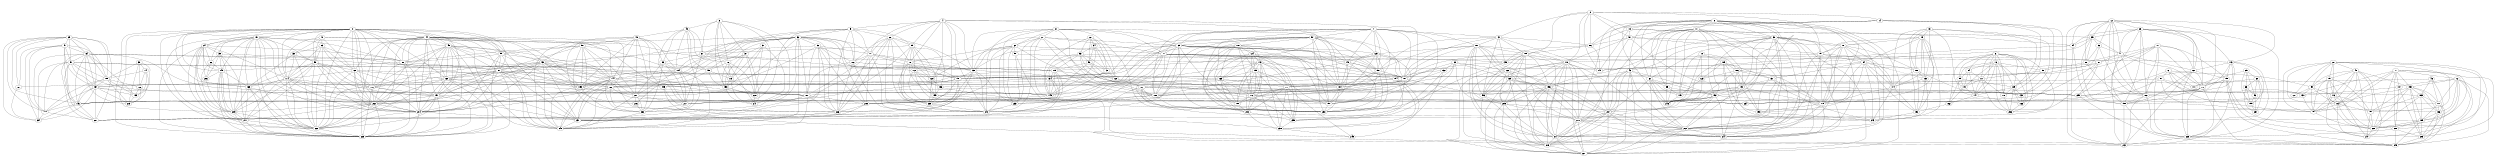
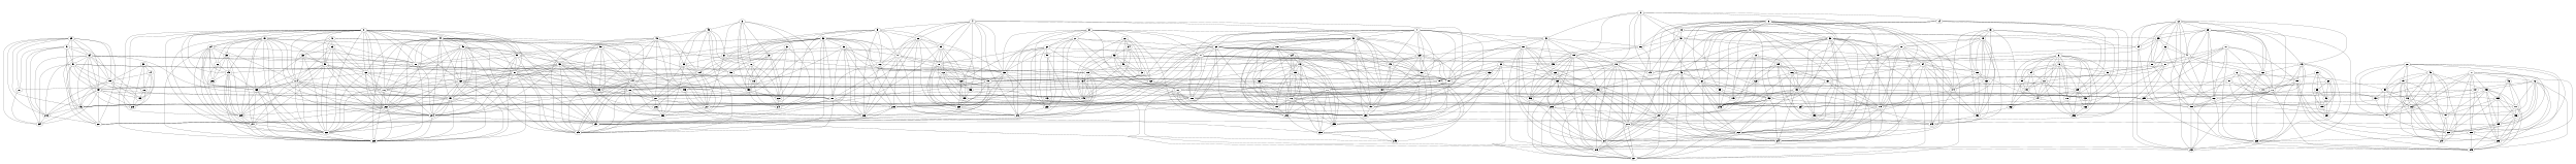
  graph {
    239
    240
    238
    245
    235
    233
    232
    248
    231
    229
    249
    228
    241
    226
    223
    242
    222
    225
    220
    247
    219
    221
-   218 [label=418]
+   218
    224
    227
    217
    216
    214
    213
    212
    244
    211
    210
    209
    208
    207
    206
    205
    204
    203
    202
    201
    200
    199
    237
    198
    197
    230
    n49 [label=596]
    195
    194
    193
    243
    192
    191
    190
    189
    188
    187
    186
    185
    184
    183
    215
    182
    181
    180
    179
    178
    236
    177
    176
    175
    246
    174
    172
    171
    170
    169
    168
    167
    166
    165
    164
    163
    162
    161
    160
    159
    234
    158
    157
    156
    155
    154
    153
    152
    151
    150
    149
    148
    147
    146
    145
    144
    143
    142
    140
    139
    138
    137
    136
    135
    141
    134
    133
    132
    131
    130
    129
    128
+   173
    126
    125
    124
    123
    122
    121
    120
    119
    118
    117
    116
    115
    114
    113
    112
    110
    109
    108
    107
    106
    105
    104
    103
    102
    101
    100
    99
    98
    97
    96
    95
    94
    93
    92
    91
    90
    89
-   127
    88
    87
    111
    86
    85
    84
    83
    82
    81
    80
    79
    78
    77
    76
    75
    74
    73
    72
    71
    70
    68
    67
    66
    65
    64
    63
    62
    61
    60
    59
    58
    57
    56
    55
    54
    53
    52
    51
    50
    49
    48
    47
    46
    45
    44
    43
    42
    41
    40
    39
    38
    37
    36
    35
    34
    33
    32
    31
    30
    29
    28
    27
    26
    25
    24
    23
    22
    21
    20
    19
    18
    17
    16
    15
    14
    13
    12
    11
    10
    9
    8
    7
    6
    5
    4
    3
    2
    1
    0
    239 -- 240
    238 -- 245
    235 -- 238
    233 -- 240
    232 -- 248
    231 -- 248
    229 -- 249
    228 -- 241
    226 -- 231
    223 -- 249
    223 -- 242
    222 -- 225
    220 -- 247
    219 -- 221
    218 -- 224
    218 -- 227
    217 -- 232
    216 -- 232
    214 -- 219
    214 -- 221
    213 -- 238
    213 -- 235
    212 -- 219
    212 -- 221
    212 -- 214
    212 -- 244
    211 -- 222
    211 -- 225
    210 -- 219
    210 -- 221
    210 -- 214
    210 -- 212
    210 -- 244
    209 -- 222
    209 -- 225
    209 -- 211
    208 -- 231
    208 -- 226
    207 -- 219
    207 -- 221
    207 -- 214
    207 -- 212
    207 -- 244
    207 -- 210
    206 -- 209
    205 -- 219
    205 -- 221
    205 -- 214
    205 -- 210
    205 -- 207
    204 -- 231
    204 -- 222
    204 -- 225
    203 -- 249
    202 -- 222
    202 -- 225
    202 -- 211
    202 -- 209
    202 -- 204
    201 -- 232
    201 -- 248
    201 -- 217
    201 -- 216
    200 -- 249
    200 -- 223
    200 -- 203
    199 -- 237
    198 -- 223
    198 -- 242
    197 -- 230
    n49 -- 219
    n49 -- 214
    n49 -- 205
    195 -- 238
    195 -- 245
    194 -- 220
    193 -- 243
    192 -- 243
    191 -- 231
    191 -- 222
    191 -- 225
    191 -- 204
    191 -- 202
    190 -- 220
    190 -- 247
    189 -- 249
    189 -- 220
    189 -- 203
    189 -- 200
    188 -- 240
    188 -- 233
    188 -- 230
    187 -- 248
    187 -- 231
    187 -- 226
    187 -- 208
    186 -- 249
    186 -- 203
    186 -- 189
    185 -- 232
    185 -- 248
    185 -- 201
    184 -- 197
    184 -- 230
    184 -- 188
    183 -- 215
    182 -- 223
    182 -- 242
    182 -- 198
    181 -- 230
    181 -- n49
    181 -- 188
    181 -- 184
    180 -- 213
    179 -- 212
    179 -- 244
    179 -- 193
    178 -- 236
    177 -- 249
    177 -- 203
    177 -- 189
    177 -- 186
    176 -- 222
    176 -- 225
    176 -- 204
    176 -- 202
    176 -- 191
    175 -- 246
    174 -- 243
    174 -- 192
    174 -- 179
    172 -- 235
    172 -- 213
    172 -- 197
    172 -- 180
    171 -- 238
    171 -- 245
    171 -- 235
    171 -- 213
    171 -- 180
    171 -- 172
    170 -- 229
    170 -- 249
    170 -- 223
    170 -- 198
    170 -- 182
    169 -- 220
    169 -- 190
    169 -- 189
    169 -- 186
    169 -- 177
    168 -- 248
    168 -- 231
    168 -- 226
    168 -- 208
    168 -- 204
    168 -- 187
    167 -- 224
    166 -- 236
    165 -- 213
    165 -- 191
    165 -- 180
    165 -- 172
    165 -- 171
    164 -- 220
    164 -- 247
    164 -- 194
    164 -- 190
    163 -- 222
    163 -- 225
    163 -- 211
    163 -- 209
    163 -- 202
    162 -- 192
    161 -- 229
    161 -- 249
    161 -- 189
    161 -- 186
    161 -- 177
    161 -- 169
    160 -- 231
    160 -- 225
    160 -- 204
    160 -- 202
    160 -- 191
    160 -- 187
    160 -- 176
    160 -- 168
    159 -- 239
    159 -- 234
    158 -- 229
    158 -- 249
    158 -- 223
    158 -- 203
    158 -- 200
    158 -- 170
    157 -- 197
    157 -- 230
    157 -- 188
    157 -- 184
    157 -- 181
    156 -- 219
    156 -- 221
    156 -- 214
    156 -- 212
    156 -- 210
    156 -- 207
    156 -- 205
    156 -- n49
    155 -- 238
    155 -- 235
    155 -- 213
    155 -- 197
    155 -- 180
    155 -- 172
    155 -- 171
    155 -- 165
    154 -- 238
    154 -- 245
    154 -- 235
    154 -- 195
    154 -- 171
    153 -- 228
    153 -- 241
    152 -- 221
    152 -- 212
    152 -- 244
    152 -- 210
    152 -- 207
    152 -- 179
    152 -- 246
    151 -- 231
    151 -- 226
    151 -- 208
    151 -- 187
    151 -- 168
    150 -- 220
    150 -- 203
    150 -- 190
    150 -- 189
    150 -- 186
    150 -- 177
    150 -- 169
    150 -- 164
    149 -- 222
    149 -- 225
    149 -- 211
    149 -- 209
    149 -- 206
    149 -- 163
    148 -- 197
    148 -- 230
    148 -- 188
    148 -- 184
    148 -- 181
    148 -- 157
    147 -- 166
    147 -- 162
    146 -- 218
    146 -- 224
    146 -- 227
    145 -- 146
    144 -- 232
    144 -- 248
    144 -- 231
    144 -- 204
    144 -- 201
    144 -- 187
    144 -- 185
    144 -- 168
    143 -- 212
    143 -- 244
    143 -- 193
    143 -- 179
    143 -- 175
    143 -- 246
    143 -- 152
    142 -- 238
    142 -- 235
    142 -- 213
    142 -- 195
    142 -- 180
    142 -- 172
    142 -- 171
    142 -- 165
    142 -- 155
    142 -- 154
    140 -- 162
    140 -- 147
    139 -- 219
    139 -- 221
    139 -- 214
    139 -- 210
    139 -- 205
    139 -- n49
    139 -- 156
    138 -- 239
    138 -- 240
    138 -- 233
    138 -- 226
    138 -- 188
    138 -- 151
    137 -- 218
    137 -- 224
    137 -- 227
    137 -- 183
    137 -- 215
    137 -- 146
    137 -- 145
    136 -- 159
    136 -- 234
    135 -- 230
    135 -- 181
    135 -- 141
    134 -- 227
    134 -- 146
    134 -- 145
    134 -- 137
    133 -- 166
    132 -- 238
    132 -- 235
    132 -- 171
    132 -- 154
    131 -- 193
    131 -- 243
    131 -- 179
    131 -- 143
    130 -- 194
    130 -- 234
    129 -- 178
    129 -- 236
    129 -- 166
    129 -- 147
    129 -- 133
    128 -- 239
    128 -- 159
    128 -- 136
+   128 -- 173
    126 -- 183
    126 -- 215
    125 -- 197
    125 -- 230
    125 -- 184
    125 -- 181
    125 -- 172
    125 -- 157
    125 -- 148
    124 -- 235
    124 -- 213
    124 -- 197
    124 -- 180
    124 -- 172
    124 -- 171
    124 -- 165
    124 -- 155
    124 -- 142
    123 -- 175
    123 -- 246
    122 -- 221
    122 -- 214
    122 -- 210
    122 -- 207
    122 -- 205
    122 -- n49
    122 -- 156
    122 -- 139
    121 -- 223
    121 -- 242
    121 -- 198
    121 -- 182
    121 -- 170
    121 -- 158
    120 -- 229
    120 -- 161
    120 -- 145
    119 -- 227
    119 -- 146
    119 -- 145
    119 -- 137
    119 -- 134
    119 -- 120
    118 -- 213
    118 -- 208
    118 -- 197
    118 -- 184
    118 -- 180
    118 -- 172
    118 -- 165
    118 -- 155
    118 -- 151
    118 -- 142
    118 -- 124
    117 -- 178
    117 -- 236
    117 -- 167
    117 -- 147
    117 -- 140
    116 -- 220
    116 -- 247
    116 -- 194
    116 -- 190
    116 -- 164
    115 -- 228
    115 -- 241
    115 -- 153
    114 -- 222
    114 -- 225
    114 -- 211
    114 -- 209
    114 -- 204
    114 -- 202
    114 -- 191
    114 -- 176
    114 -- 163
    113 -- 223
    113 -- 242
    113 -- 198
    113 -- 182
    113 -- 170
    113 -- 158
    113 -- 121
    112 -- 239
    112 -- 159
    112 -- 234
    112 -- 136
    112 -- 128
    110 -- 219
    110 -- 221
    110 -- 214
    110 -- 212
    110 -- 210
    110 -- 207
    110 -- 205
    110 -- n49
    110 -- 156
    110 -- 139
    110 -- 122
    109 -- 218
    109 -- 183
    109 -- 215
    109 -- 146
    109 -- 137
    109 -- 126
    108 -- 219
    108 -- 214
    108 -- 205
    108 -- n49
    108 -- 181
    108 -- 156
    108 -- 139
    108 -- 135
    108 -- 122
    108 -- 110
    107 -- 203
    107 -- 200
    107 -- 130
+   107 -- 173
    106 -- 193
    106 -- 243
    106 -- 179
    106 -- 246
    106 -- 143
    106 -- 131
    106 -- 123
    105 -- 193
    105 -- 243
    105 -- 246
    105 -- 143
    105 -- 131
    105 -- 123
    105 -- 106
    104 -- 232
    104 -- 248
    104 -- 217
    104 -- 201
    104 -- 185
    104 -- 144
    103 -- 243
    103 -- 192
    103 -- 174
    102 -- 240
    102 -- 226
    102 -- 187
    102 -- 138
    101 -- 219
    101 -- 214
    101 -- 205
    101 -- n49
    101 -- 181
    101 -- 157
    101 -- 156
    101 -- 139
    101 -- 125
    101 -- 122
    101 -- 110
    101 -- 108
    100 -- 192
    100 -- 174
    100 -- 133
    100 -- 103
    99 -- 162
    99 -- 147
    99 -- 140
    99 -- 129
    98 -- 178
    98 -- 236
    98 -- 117
    97 -- 248
    97 -- 231
    97 -- 225
    97 -- 204
    97 -- 202
    97 -- 191
    97 -- 185
    97 -- 176
    97 -- 168
    97 -- 160
    97 -- 144
    96 -- 199
    96 -- 237
    95 -- 216
    95 -- 153
    95 -- 115
    94 -- 242
    94 -- 198
    94 -- 141
    93 -- 248
    93 -- 231
    93 -- 226
    93 -- 204
    93 -- 202
    93 -- 191
    93 -- 187
    93 -- 185
    93 -- 176
    93 -- 168
    93 -- 160
    93 -- 144
    93 -- 97
    92 -- 235
    92 -- 205
    92 -- 172
    92 -- 171
    92 -- 139
    92 -- 132
    92 -- 122
    91 -- 218
    91 -- 224
    91 -- 227
    91 -- 146
    91 -- 145
    91 -- 137
    91 -- 134
    91 -- 119
    91 -- 109
    90 -- 233
    90 -- 242
+   90 -- 173
    90 -- 113
    89 -- 194
    89 -- 164
    89 -- 130
    89 -- 116
-   89 -- 127
    88 -- 182
    88 -- 98
    87 -- 194
    87 -- 234
    87 -- 136
    87 -- 130
    87 -- 111
    86 -- 135
    86 -- 141
    86 -- 108
    85 -- 175
    85 -- 246
    85 -- 152
    84 -- 193
    84 -- 243
    84 -- 192
    84 -- 179
    84 -- 174
    84 -- 131
    84 -- 106
    84 -- 103
    84 -- 100
    83 -- 232
    83 -- 217
    83 -- 201
    83 -- 104
    83 -- 95
    82 -- 212
    82 -- 244
    82 -- 207
    82 -- 175
    82 -- 246
    82 -- 152
    82 -- 85
    81 -- 229
    81 -- 227
    81 -- 146
    81 -- 134
    81 -- 119
    80 -- 225
    80 -- 204
    80 -- 202
    80 -- 149
    80 -- 97
    79 -- 214
    79 -- 212
    79 -- 179
    79 -- 174
    79 -- 110
    79 -- 84
    78 -- 239
    78 -- 240
    78 -- 159
    78 -- 138
    78 -- 128
    78 -- 112
    77 -- 240
    77 -- 226
    77 -- 208
    77 -- 187
    77 -- 151
    77 -- 138
    77 -- 102
    77 -- 78
    76 -- 228
    76 -- 241
    76 -- 153
    76 -- 115
    76 -- 95
    75 -- 220
    75 -- 247
    75 -- 194
    75 -- 190
    75 -- 164
    75 -- 116
    75 -- 89
    74 -- 183
    74 -- 215
    74 -- 126
    74 -- 109
    73 -- 145
    73 -- 120
    72 -- 249
    72 -- 220
    72 -- 203
    72 -- 200
    72 -- 189
    72 -- 186
    72 -- 177
    72 -- 150
    72 -- 107
    71 -- 240
    71 -- 233
    71 -- 230
    71 -- 188
    71 -- 184
    71 -- 181
    71 -- 157
    71 -- 148
    71 -- 135
    70 -- 214
    70 -- 212
    70 -- 244
    70 -- 179
    70 -- 174
    70 -- 100
    70 -- 84
    70 -- 79
    68 -- 222
    68 -- 204
    68 -- 202
    68 -- 191
    68 -- 176
    68 -- 165
    68 -- 160
    68 -- 114
    67 -- 217
    67 -- 112
    67 -- 83
    66 -- 209
    66 -- 206
    66 -- 149
    65 -- 240
    65 -- 208
    65 -- 197
    65 -- 230
    65 -- 188
    65 -- 184
    65 -- 181
    65 -- 157
    65 -- 151
    65 -- 148
    65 -- 138
    65 -- 125
    65 -- 71
    64 -- 218
    64 -- 227
    64 -- 183
    64 -- 215
    64 -- 146
    64 -- 145
    64 -- 137
    64 -- 134
    64 -- 119
    64 -- 109
    64 -- 91
    63 -- 199
    63 -- 237
    63 -- 96
    62 -- 239
    62 -- 240
    62 -- 233
    62 -- 188
    62 -- 138
    62 -- 128
    62 -- 90
    62 -- 78
    62 -- 71
    61 -- 194
    61 -- 234
    61 -- 130
    61 -- 89
    61 -- 87
    61 -- 111
    60 -- 199
    60 -- 237
    60 -- 96
    60 -- 111
    60 -- 63
    59 -- 248
    59 -- 225
    59 -- 204
    59 -- 185
    59 -- 144
    59 -- 97
    59 -- 80
    58 -- 222
    58 -- 211
    58 -- 209
    58 -- 204
    58 -- 202
    58 -- 191
    58 -- 176
    58 -- 163
    58 -- 114
    58 -- 68
    57 -- 208
    57 -- 197
    57 -- 230
    57 -- 188
    57 -- 184
    57 -- 181
    57 -- 172
    57 -- 157
    57 -- 151
    57 -- 148
    57 -- 125
    57 -- 118
    57 -- 65
    56 -- 161
    56 -- 145
    56 -- 120
    56 -- 119
    56 -- 73
    55 -- 239
    55 -- 217
    55 -- 159
    55 -- 136
    55 -- 128
    55 -- 112
    55 -- 78
    55 -- 67
    54 -- 147
    54 -- 140
    54 -- 117
    54 -- 99
    53 -- 229
    53 -- 145
    53 -- 134
    53 -- 120
    53 -- 119
    53 -- 81
    53 -- 73
    53 -- 56
    52 -- 231
    52 -- 226
    52 -- 208
    52 -- 187
    52 -- 168
    52 -- 151
    52 -- 102
    52 -- 93
    52 -- 77
    51 -- 214
    51 -- 133
    51 -- 110
    51 -- 86
    51 -- 79
    51 -- 70
    50 -- 232
    50 -- 248
    50 -- 201
    50 -- 185
    50 -- 144
    50 -- 104
    50 -- 97
    50 -- 80
    50 -- 59
    49 -- 248
    49 -- 222
    49 -- 225
    49 -- 204
    49 -- 202
    49 -- 191
    49 -- 185
    49 -- 176
    49 -- 160
    49 -- 144
    49 -- 97
    49 -- 93
    49 -- 80
    49 -- 59
    48 -- 232
    48 -- 248
    48 -- 217
    48 -- 216
    48 -- 201
    48 -- 185
    48 -- 144
    48 -- 104
    48 -- 83
    48 -- 50
    47 -- 218
    47 -- 224
    47 -- 167
    47 -- 146
    47 -- 137
    47 -- 109
    47 -- 91
    47 -- 64
    46 -- 186
    46 -- 177
    46 -- 169
    46 -- 161
    45 -- 232
    45 -- 217
    45 -- 104
    45 -- 95
    45 -- 83
    45 -- 76
    45 -- 67
    45 -- 48
    44 -- 248
    44 -- 231
    44 -- 222
    44 -- 225
    44 -- 204
    44 -- 202
    44 -- 191
    44 -- 185
    44 -- 176
    44 -- 168
    44 -- 160
    44 -- 144
    44 -- 97
    44 -- 93
    44 -- 80
    44 -- 68
    44 -- 59
    44 -- 49
    43 -- 219
    43 -- 221
    43 -- 212
    43 -- 244
    43 -- 210
    43 -- 207
    43 -- 156
    43 -- 152
    43 -- 82
    42 -- n49
    42 -- 181
    42 -- 157
    42 -- 135
    42 -- 141
    42 -- 108
    42 -- 101
    42 -- 86
    41 -- 198
    41 -- 182
    41 -- 170
    41 -- 121
    41 -- 88
    41 -- 81
    40 -- 220
    40 -- 247
    40 -- 194
    40 -- 190
    40 -- 164
    40 -- 150
    40 -- 116
    40 -- 89
    40 -- 75
    39 -- 211
    39 -- 209
    39 -- 206
    39 -- 149
    39 -- 80
    39 -- 66
    38 -- 183
    38 -- 215
    38 -- 126
    38 -- 109
    38 -- 74
    37 -- 228
    37 -- 241
    37 -- 153
    37 -- 115
    37 -- 95
    37 -- 76
    36 -- 182
    36 -- 98
    36 -- 88
    36 -- 41
    35 -- 198
    35 -- 141
    35 -- 94
    35 -- 88
    35 -- 41
    35 -- 36
    34 -- 145
    34 -- 120
    34 -- 73
    34 -- 56
    34 -- 53
    33 -- 222
    33 -- 163
    33 -- 114
    33 -- 58
    32 -- 248
    32 -- 231
    32 -- 226
    32 -- 208
    32 -- 201
    32 -- 187
    32 -- 185
    32 -- 168
    32 -- 160
    32 -- 151
    32 -- 144
    32 -- 104
    32 -- 102
    32 -- 93
    32 -- 77
    32 -- 52
    31 -- 228
    31 -- 241
    31 -- 153
    31 -- 115
    31 -- 37
    30 -- 219
    30 -- 221
    30 -- 214
    30 -- 212
    30 -- 244
    30 -- 210
    30 -- 207
    30 -- 179
    30 -- 156
    30 -- 152
    30 -- 143
    30 -- 82
    30 -- 79
    30 -- 70
    30 -- 43
    29 -- 218
    29 -- 224
    29 -- 227
    29 -- 167
    29 -- 146
    29 -- 137
    29 -- 109
    29 -- 91
    29 -- 64
    29 -- 47
    28 -- 223
    28 -- 242
    28 -- 198
    28 -- 182
    28 -- 170
    28 -- 121
    28 -- 113
    28 -- 94
    28 -- 41
    28 -- 35
    27 -- 240
    27 -- 233
    27 -- 230
    27 -- 188
    27 -- 184
    27 -- 138
    27 -- 71
    27 -- 65
    27 -- 62
    26 -- 239
    26 -- 240
    26 -- 226
    26 -- 217
    26 -- 138
    26 -- 102
    26 -- 78
    26 -- 77
    26 -- 55
    25 -- 199
    25 -- 96
    25 -- 111
    25 -- 63
    25 -- 60
    24 -- 222
    24 -- 225
    24 -- 211
    24 -- 209
    24 -- 206
    24 -- 163
    24 -- 149
    24 -- 114
    24 -- 80
    24 -- 66
    24 -- 39
    23 -- 222
    23 -- 195
    23 -- 176
    23 -- 114
    23 -- 68
    23 -- 58
    23 -- 33
    22 -- 145
    22 -- 120
    22 -- 73
    22 -- 56
    22 -- 53
    22 -- 34
    21 -- 240
    21 -- 233
    21 -- 230
    21 -- 188
    21 -- 184
    21 -- 138
    21 -- 71
    21 -- 65
    21 -- 62
    21 -- 27
    20 -- 220
    20 -- 247
    20 -- 194
    20 -- 190
    20 -- 164
    20 -- 116
    20 -- 89
-   20 -- 127
    20 -- 75
    20 -- 40
    19 -- 243
    19 -- 192
    19 -- 179
    19 -- 174
    19 -- 103
    19 -- 100
    19 -- 84
    19 -- 79
    19 -- 70
    18 -- 141
    18 -- 94
    18 -- 86
    18 -- 51
    18 -- 35
    17 -- 229
    17 -- 223
    17 -- 182
    17 -- 170
    17 -- 158
    17 -- 134
    17 -- 121
    17 -- 81
    17 -- 41
    16 -- 178
    16 -- 236
    16 -- 166
    16 -- 147
    16 -- 140
    16 -- 129
    16 -- 117
    16 -- 99
    16 -- 98
    16 -- 54
    15 -- 222
    15 -- 225
    15 -- 211
    15 -- 209
    15 -- 204
    15 -- 202
    15 -- 163
    15 -- 149
    15 -- 114
    15 -- 80
    15 -- 66
    15 -- 58
    15 -- 49
    15 -- 39
    15 -- 24
    14 -- 166
    14 -- 133
    14 -- 129
    14 -- 86
    14 -- 51
    14 -- 18
    13 -- 192
    13 -- 174
    13 -- 162
    13 -- 133
    13 -- 129
    13 -- 103
    13 -- 100
    13 -- 19
    12 -- 242
    12 -- 198
    12 -- 182
    12 -- 170
    12 -- 121
    12 -- 113
    12 -- 94
    12 -- 88
    12 -- 41
    12 -- 36
    12 -- 35
    12 -- 28
    11 -- 212
    11 -- 244
    11 -- 207
    11 -- 175
    11 -- 246
    11 -- 152
    11 -- 143
    11 -- 85
    11 -- 82
    11 -- 43
    11 -- 30
    10 -- 175
    10 -- 246
    10 -- 123
    10 -- 106
    10 -- 105
    9 -- 195
    9 -- 142
    9 -- 114
    9 -- 68
    9 -- 58
    9 -- 33
    9 -- 23
    8 -- 221
    8 -- 212
    8 -- 244
    8 -- 210
    8 -- 207
    8 -- 179
    8 -- 246
    8 -- 152
    8 -- 143
    8 -- 85
    8 -- 82
    8 -- 43
    8 -- 30
    8 -- 11
    7 -- 197
    7 -- 230
    7 -- 188
    7 -- 184
    7 -- 181
    7 -- 157
    7 -- 148
    7 -- 125
    7 -- 101
    7 -- 71
    7 -- 65
    7 -- 57
    7 -- 42
    6 -- 178
    6 -- 236
    6 -- 166
    6 -- 147
    6 -- 140
    6 -- 129
    6 -- 117
    6 -- 99
    6 -- 98
    6 -- 54
    6 -- 16
    5 -- 226
    5 -- 217
    5 -- 104
    5 -- 102
    5 -- 77
    5 -- 67
    5 -- 55
    5 -- 32
    5 -- 26
    4 -- 239
    4 -- 240
    4 -- 159
    4 -- 138
    4 -- 128
    4 -- 112
    4 -- 78
    4 -- 77
    4 -- 55
    4 -- 26
    4 -- 5
    3 -- 228
    3 -- 241
    3 -- 153
    3 -- 115
    3 -- 76
    3 -- 67
    3 -- 45
    3 -- 37
    2 -- 141
    2 -- 110
    2 -- 108
    2 -- 86
    2 -- 79
    2 -- 51
    2 -- 42
    2 -- 18
    2 -- 14
    1 -- 220
    1 -- 203
    1 -- 200
    1 -- 194
    1 -- 189
    1 -- 164
    1 -- 150
    1 -- 130
    1 -- 107
    1 -- 72
    0 -- 222
    0 -- 225
    0 -- 211
    0 -- 209
    0 -- 204
    0 -- 202
    0 -- 191
    0 -- 176
    0 -- 163
    0 -- 160
    0 -- 149
    0 -- 114
    0 -- 97
    0 -- 80
    0 -- 68
    0 -- 59
    0 -- 58
    0 -- 49
    0 -- 44
    0 -- 24
    0 -- 15
  }
